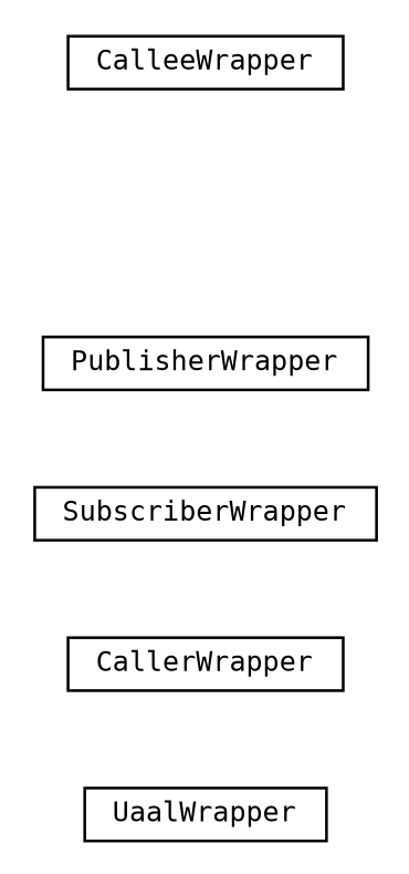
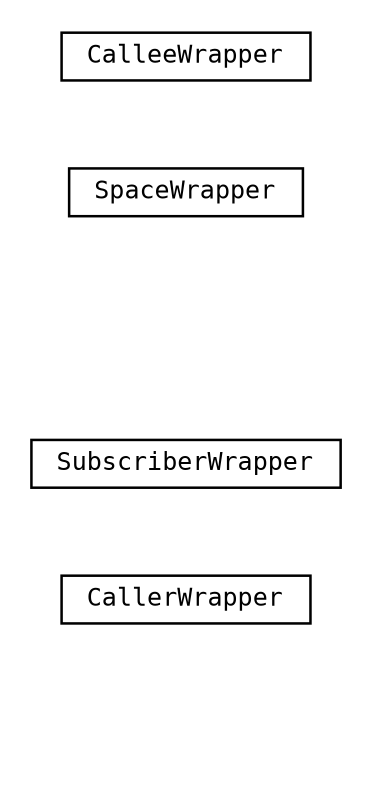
  digraph {
    nodesep=0.25
    ranksep=0.5
    rankdir=LR
    fontname="DejaVu Sans Mono"
    node [fontcolor=black fontname="DejaVu Sans Mono" fontsize=10.0 shape=plaintext]
-   n1 [label=<<table title="org.universAAL.ri.rest.manager.wrappers.UaalWrapper" border="0" cellborder="1" cellspacing="0" cellpadding="2" port="p" href="./UaalWrapper.html"> 		<tr><td><table border="0" cellspacing="0" cellpadding="1"> <tr><td align="center" balign="center"> UaalWrapper </td></tr> 		</table></td></tr> 		</table>>]
    n2 [label=<<table title="org.universAAL.ri.rest.manager.wrappers.CallerWrapper" border="0" cellborder="1" cellspacing="0" cellpadding="2" port="p" href="./CallerWrapper.html"> 		<tr><td><table border="0" cellspacing="0" cellpadding="1"> <tr><td align="center" balign="center"> CallerWrapper </td></tr> 		</table></td></tr> 		</table>>]
    n3 [label=<<table title="org.universAAL.ri.rest.manager.wrappers.SubscriberWrapper" border="0" cellborder="1" cellspacing="0" cellpadding="2" port="p" href="./SubscriberWrapper.html"> 		<tr><td><table border="0" cellspacing="0" cellpadding="1"> <tr><td align="center" balign="center"> SubscriberWrapper </td></tr> 		</table></td></tr> 		</table>>]
-   n4 [label=<<table title="org.universAAL.ri.rest.manager.wrappers.PublisherWrapper" border="0" cellborder="1" cellspacing="0" cellpadding="2" port="p" href="./PublisherWrapper.html"> 		<tr><td><table border="0" cellspacing="0" cellpadding="1"> <tr><td align="center" balign="center"> PublisherWrapper </td></tr> 		</table></td></tr> 		</table>>]
+   n5 [label=<<table title="org.universAAL.ri.rest.manager.wrappers.SpaceWrapper" border="0" cellborder="1" cellspacing="0" cellpadding="2" port="p" href="./SpaceWrapper.html"> 		<tr><td><table border="0" cellspacing="0" cellpadding="1"> <tr><td align="center" balign="center"> SpaceWrapper </td></tr> 		</table></td></tr> 		</table>>]
    n6 [label=<<table title="org.universAAL.ri.rest.manager.wrappers.CalleeWrapper" border="0" cellborder="1" cellspacing="0" cellpadding="2" port="p" href="./CalleeWrapper.html"> 		<tr><td><table border="0" cellspacing="0" cellpadding="1"> <tr><td align="center" balign="center"> CalleeWrapper </td></tr> 		</table></td></tr> 		</table>>]
  }
